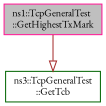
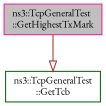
  digraph {
    rankdir=TB
    fontname="EB Garamond"
    node [fontname="EB Garamond" fontsize=10 shape=box style=filled]
-   n1 [color=deeppink fillcolor=grey75 fontcolor=black height=0.2 label="ns1::TcpGeneralTest\l::GetHighestTxMark" width=0.4]
+   n1 [color=deeppink fillcolor=grey75 fontcolor=black height=0.2 label="ns3::TcpGeneralTest\l::GetHighestTxMark" width=0.4]
    n2 [color=darkgreen fillcolor=white height=0.2 label="ns3::TcpGeneralTest\l::GetTcb" width=0.4]
    n1 -> n2 [color=brown fontname="EB Garamond" fontsize=10 labelfontname=Helvetica labelfontsize=10 style=solid arrowhead=onormal]
  }
